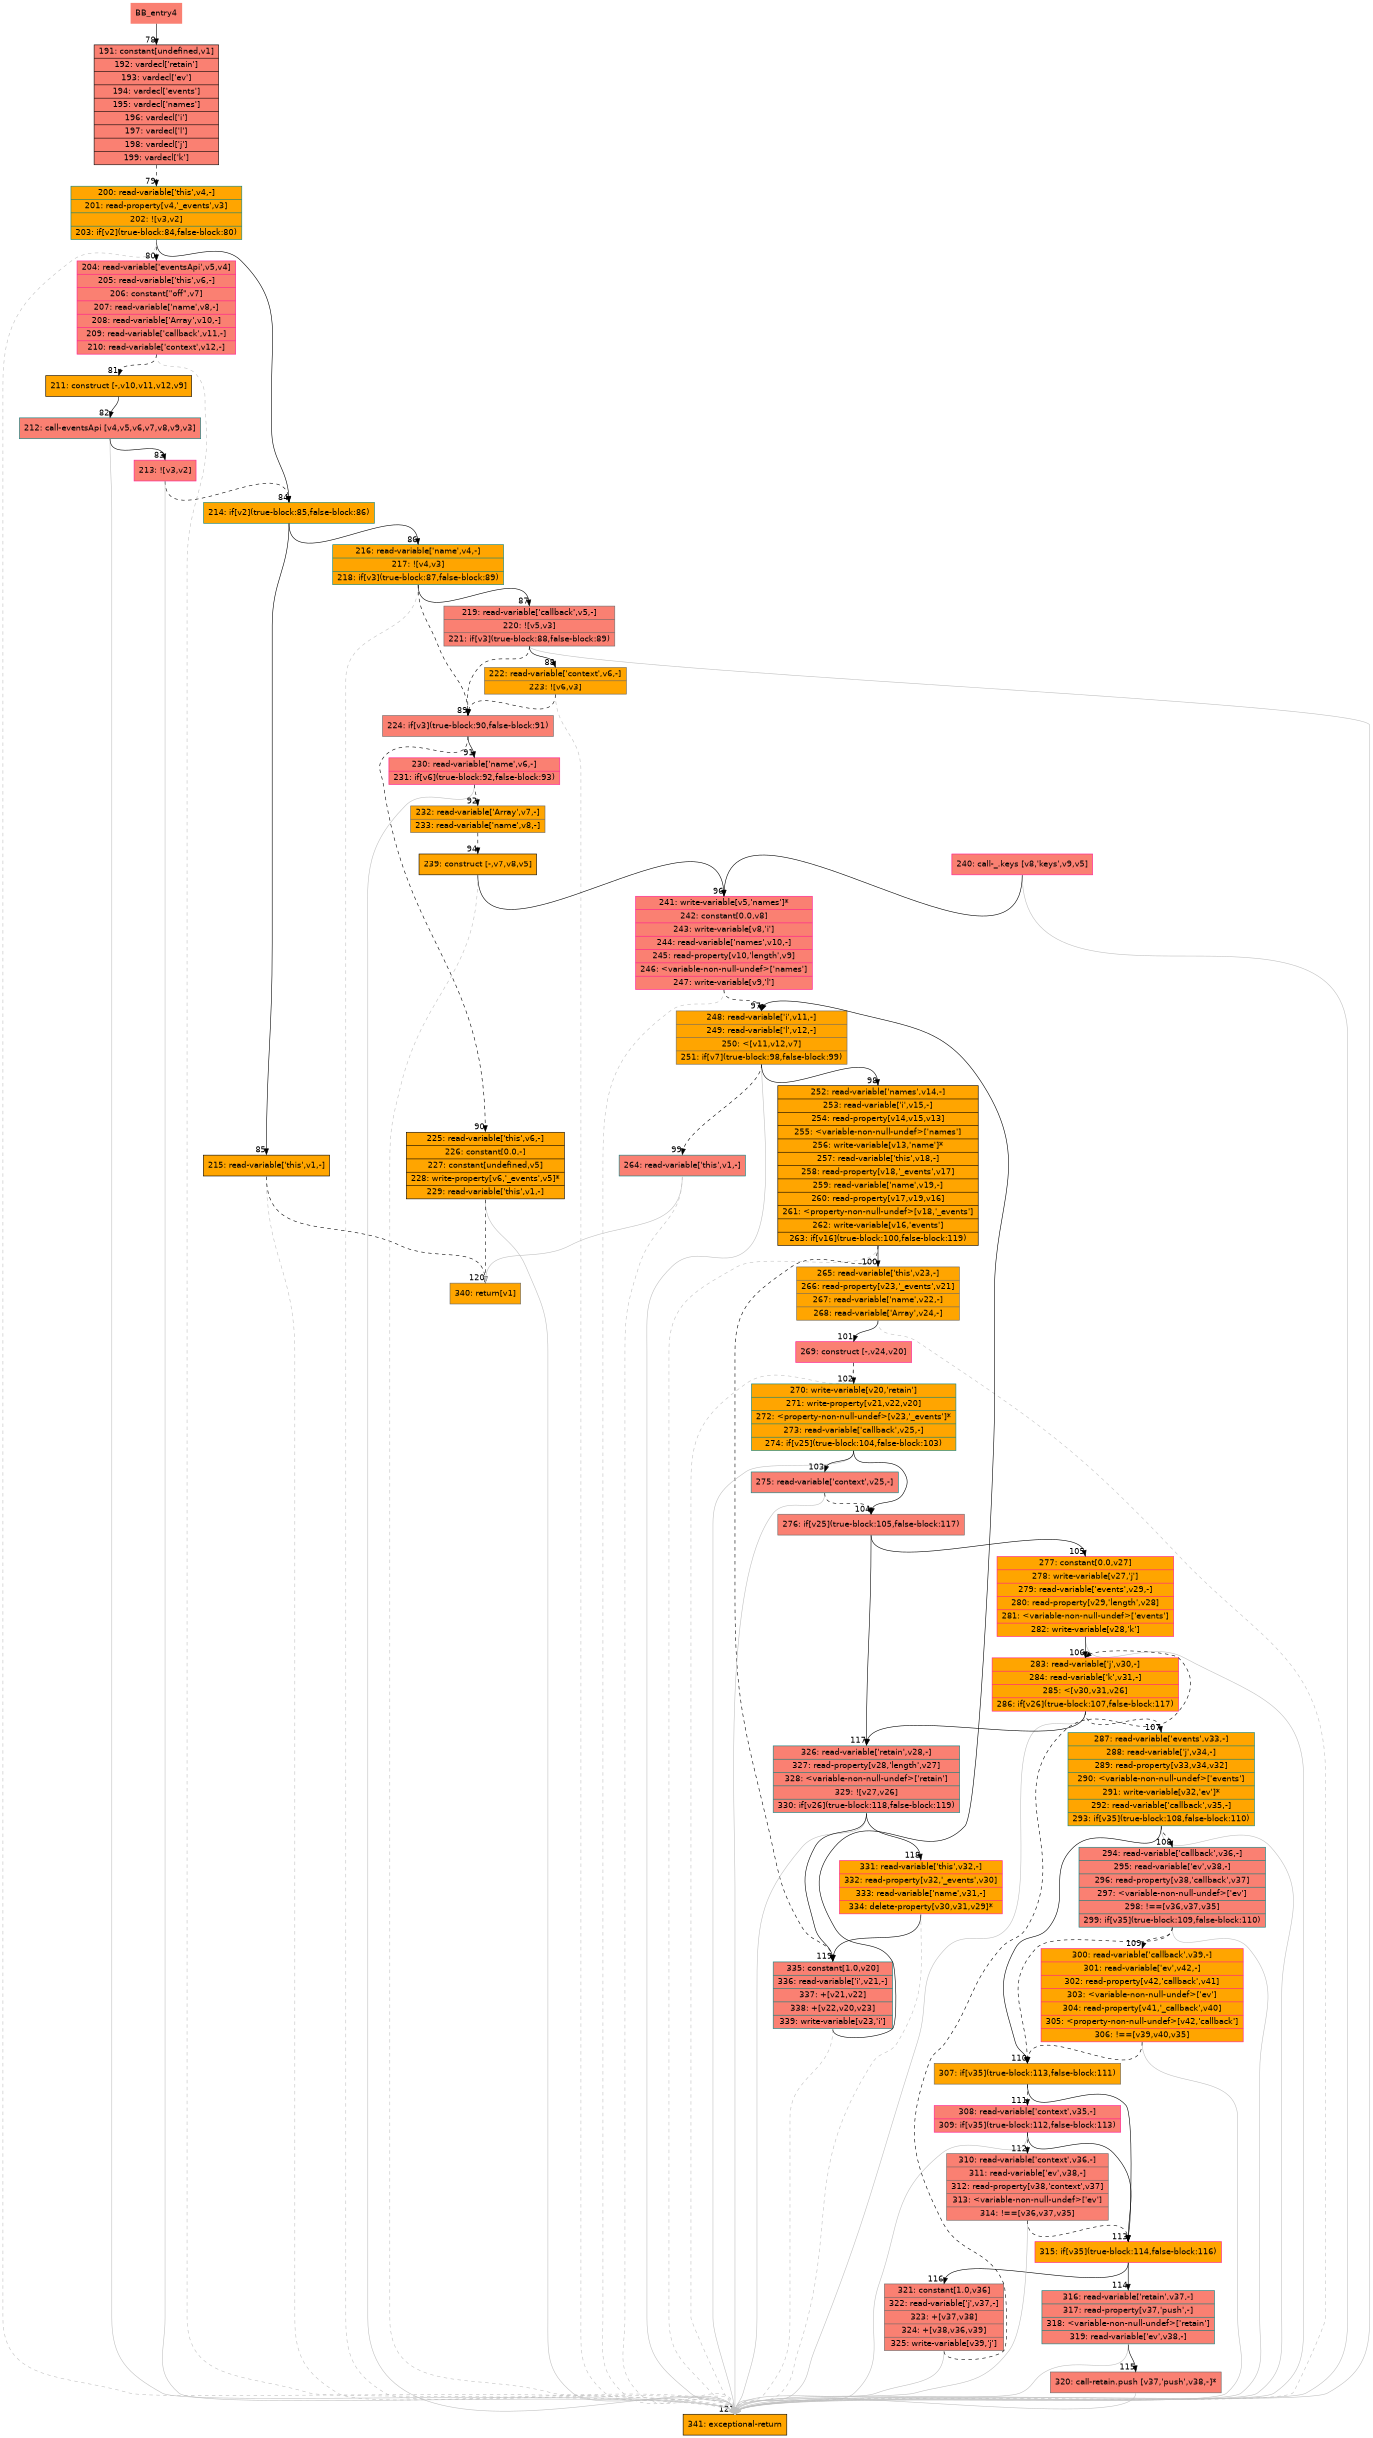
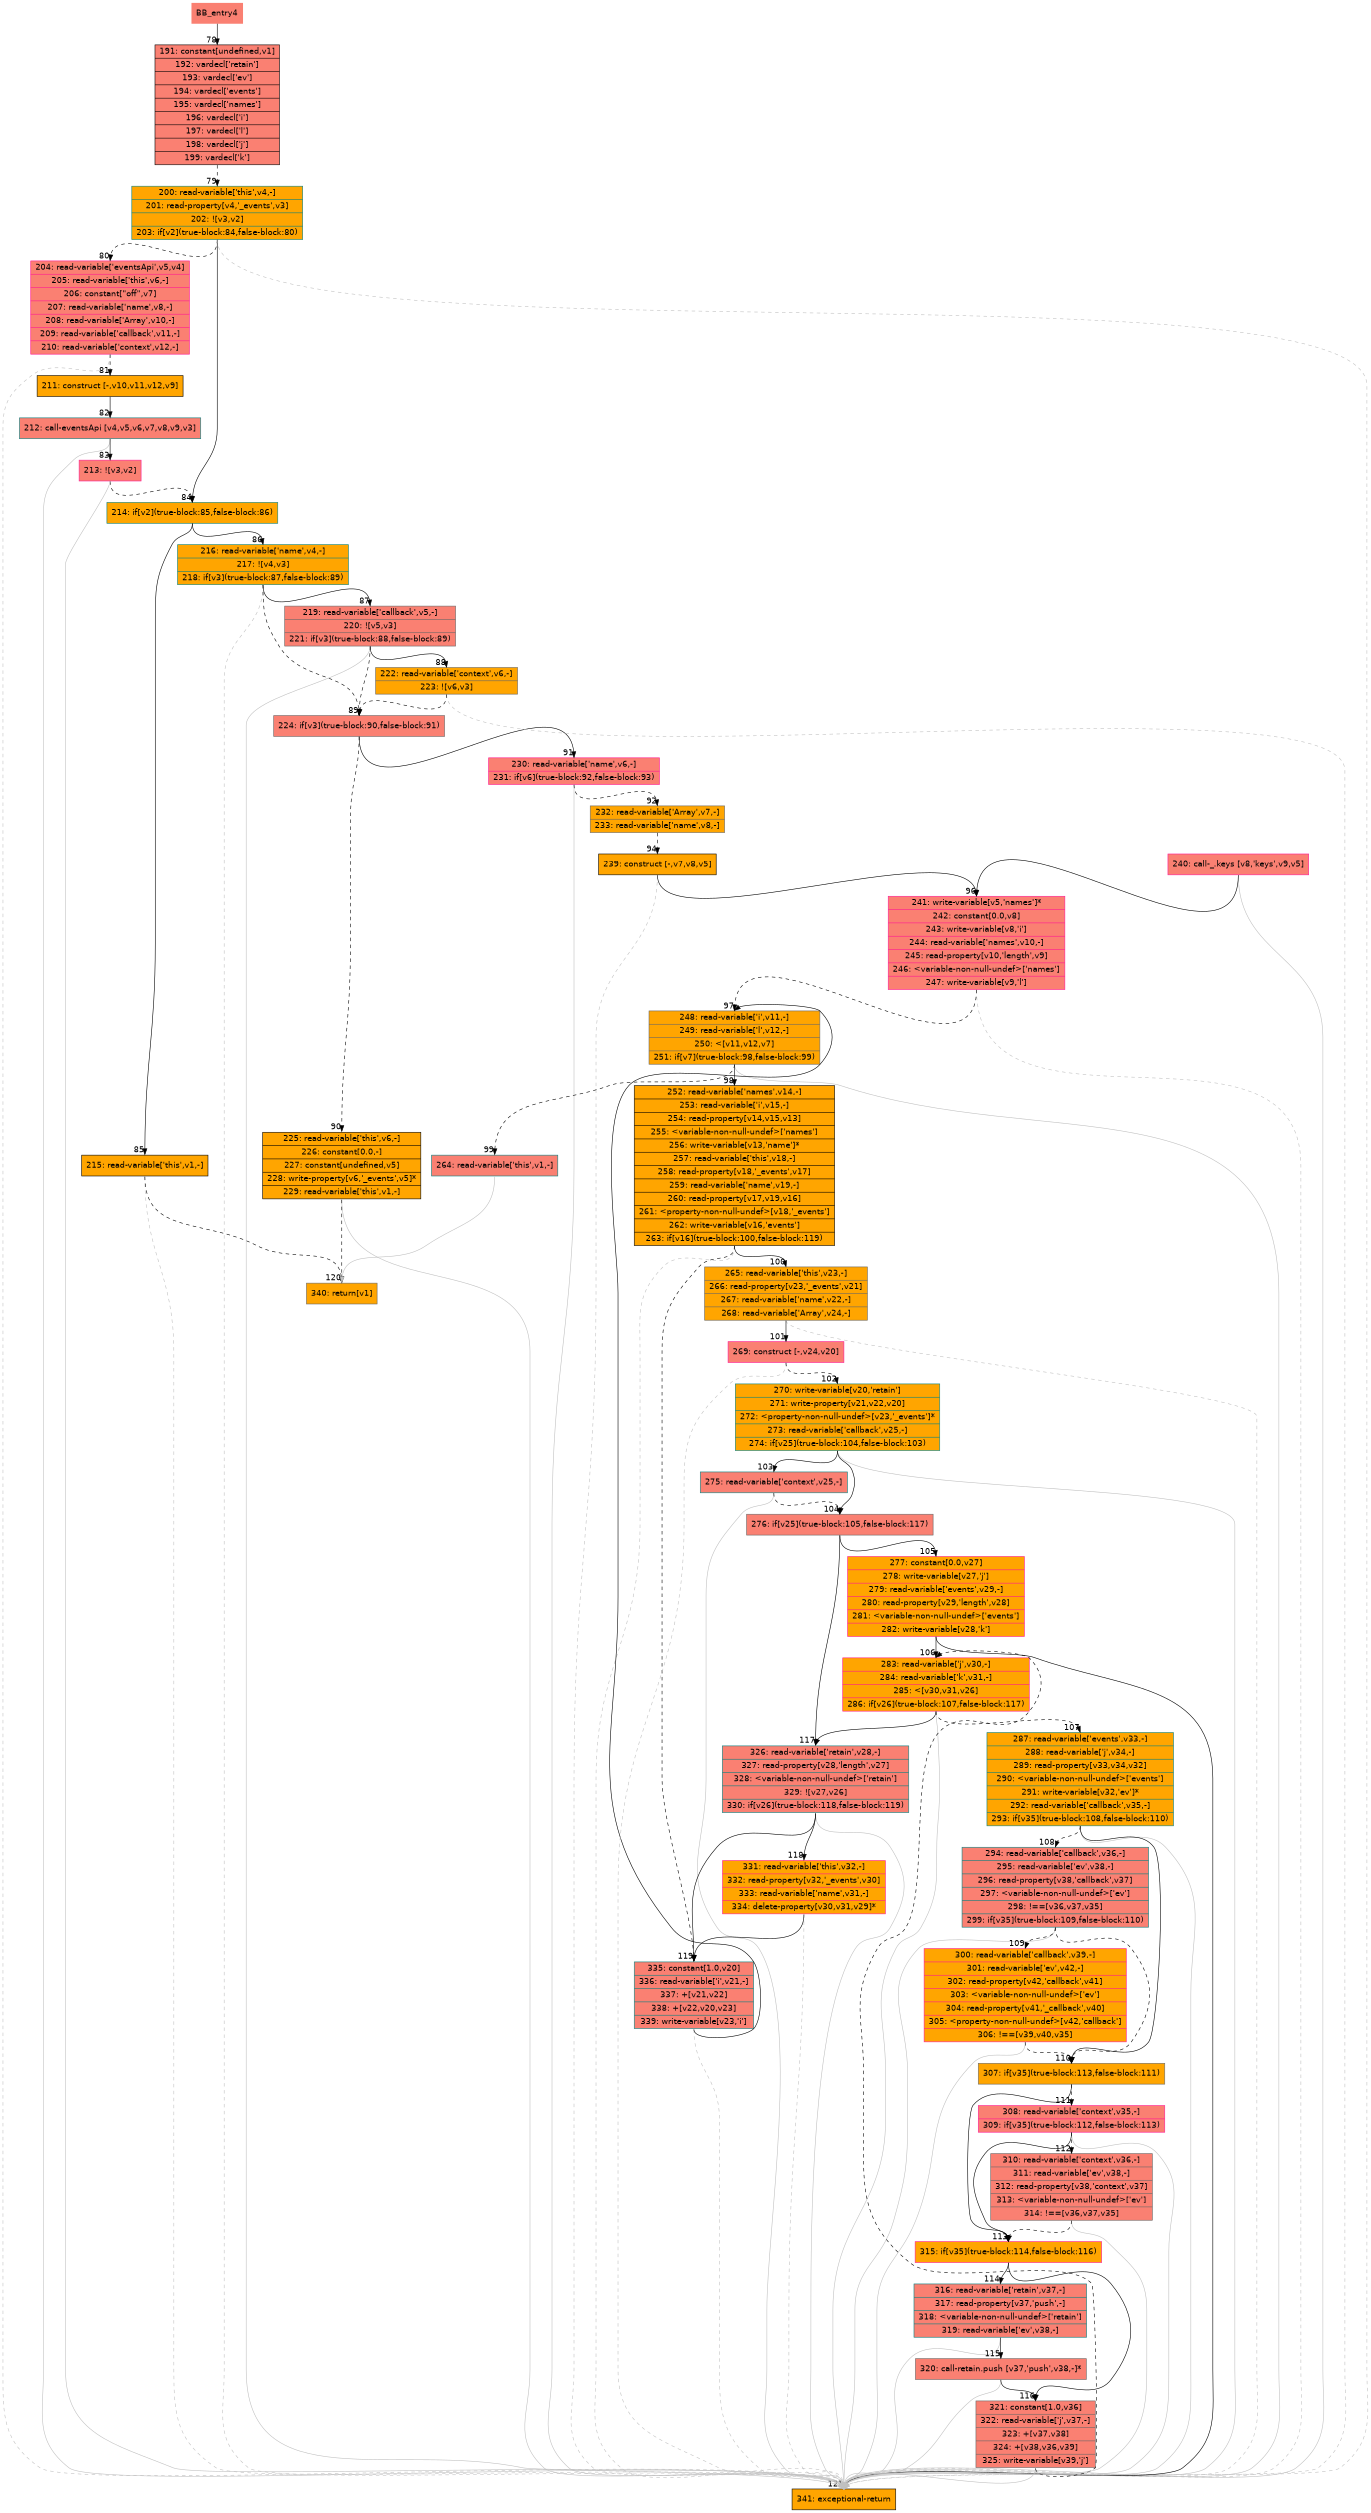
  digraph {
    fontname="DejaVu Sans"
    rankdir=TD
    node [color=teal fillcolor=salmon fontname="DejaVu Sans" shape=record style=filled]
    edge [fontname="DejaVu Sans" headport=n style=solid tailport=s]
    n1 [color=black label=BB_entry4 shape=none]
    n2 [color=black label="{191: constant[undefined,v1]|192: vardecl['retain']|193: vardecl['ev']|194: vardecl['events']|195: vardecl['names']|196: vardecl['i']|197: vardecl['l']|198: vardecl['j']|199: vardecl['k']}"]
    n3 [fillcolor=orange label="{200: read-variable['this',v4,-]|201: read-property[v4,'_events',v3]|202: ![v3,v2]|203: if[v2](true-block:84,false-block:80)}"]
    n4 [fillcolor=orange label="{214: if[v2](true-block:85,false-block:86)}"]
    n5 [color=deeppink label="{204: read-variable['eventsApi',v5,v4]|205: read-variable['this',v6,-]|206: constant[\"off\",v7]|207: read-variable['name',v8,-]|208: read-variable['Array',v10,-]|209: read-variable['callback',v11,-]|210: read-variable['context',v12,-]}"]
    n6 [color=black fillcolor=orange label="{341: exceptional-return}"]
    n7 [color=black fillcolor=orange label="{215: read-variable['this',v1,-]}"]
    n8 [fillcolor=orange label="{216: read-variable['name',v4,-]|217: ![v4,v3]|218: if[v3](true-block:87,false-block:89)}"]
    n9 [color=black fillcolor=orange label="{211: construct [-,v10,v11,v12,v9]}"]
    n10 [color=gray40 fillcolor=orange label="{340: return[v1]}"]
    n11 [color=gray40 label="{224: if[v3](true-block:90,false-block:91)}"]
    n12 [color=gray40 label="{219: read-variable['callback',v5,-]|220: ![v5,v3]|221: if[v3](true-block:88,false-block:89)}"]
    n13 [label="{212: call-eventsApi [v4,v5,v6,v7,v8,v9,v3]}"]
    n14 [color=deeppink label="{213: ![v3,v2]}"]
    n15 [color=black fillcolor=orange label="{225: read-variable['this',v6,-]|226: constant[0.0,-]|227: constant[undefined,v5]|228: write-property[v6,'_events',v5]*|229: read-variable['this',v1,-]}"]
    n16 [color=deeppink label="{230: read-variable['name',v6,-]|231: if[v6](true-block:92,false-block:93)}"]
    n17 [color=gray40 fillcolor=orange label="{222: read-variable['context',v6,-]|223: ![v6,v3]}"]
    n18 [color=gray40 fillcolor=orange label="{232: read-variable['Array',v7,-]|233: read-variable['name',v8,-]}"]
    n19 [color=black fillcolor=orange label="{239: construct [-,v7,v8,v5]}"]
    n20 [color=deeppink label="{241: write-variable[v5,'names']*|242: constant[0.0,v8]|243: write-variable[v8,'i']|244: read-variable['names',v10,-]|245: read-property[v10,'length',v9]|246: \<variable-non-null-undef\>['names']|247: write-variable[v9,'l']}"]
    n21 [color=deeppink label="{240: call-_.keys [v8,'keys',v9,v5]}"]
    n22 [color=gray40 fillcolor=orange label="{248: read-variable['i',v11,-]|249: read-variable['l',v12,-]|250: \<[v11,v12,v7]|251: if[v7](true-block:98,false-block:99)}"]
    n23 [color=black fillcolor=orange label="{252: read-variable['names',v14,-]|253: read-variable['i',v15,-]|254: read-property[v14,v15,v13]|255: \<variable-non-null-undef\>['names']|256: write-variable[v13,'name']*|257: read-variable['this',v18,-]|258: read-property[v18,'_events',v17]|259: read-variable['name',v19,-]|260: read-property[v17,v19,v16]|261: \<property-non-null-undef\>[v18,'_events']|262: write-variable[v16,'events']|263: if[v16](true-block:100,false-block:119)}"]
    n24 [label="{264: read-variable['this',v1,-]}"]
    n25 [color=gray40 fillcolor=orange label="{265: read-variable['this',v23,-]|266: read-property[v23,'_events',v21]|267: read-variable['name',v22,-]|268: read-variable['Array',v24,-]}"]
    n26 [label="{335: constant[1.0,v20]|336: read-variable['i',v21,-]|337: +[v21,v22]|338: +[v22,v20,v23]|339: write-variable[v23,'i']}"]
    n27 [color=deeppink label="{269: construct [-,v24,v20]}"]
    n28 [fillcolor=orange label="{270: write-variable[v20,'retain']|271: write-property[v21,v22,v20]|272: \<property-non-null-undef\>[v23,'_events']*|273: read-variable['callback',v25,-]|274: if[v25](true-block:104,false-block:103)}"]
    n29 [color=gray40 label="{276: if[v25](true-block:105,false-block:117)}"]
    n30 [label="{275: read-variable['context',v25,-]}"]
    n31 [color=deeppink fillcolor=orange label="{277: constant[0.0,v27]|278: write-variable[v27,'j']|279: read-variable['events',v29,-]|280: read-property[v29,'length',v28]|281: \<variable-non-null-undef\>['events']|282: write-variable[v28,'k']}"]
    n32 [label="{326: read-variable['retain',v28,-]|327: read-property[v28,'length',v27]|328: \<variable-non-null-undef\>['retain']|329: ![v27,v26]|330: if[v26](true-block:118,false-block:119)}"]
    n33 [color=deeppink fillcolor=orange label="{283: read-variable['j',v30,-]|284: read-variable['k',v31,-]|285: \<[v30,v31,v26]|286: if[v26](true-block:107,false-block:117)}"]
    n34 [color=deeppink fillcolor=orange label="{331: read-variable['this',v32,-]|332: read-property[v32,'_events',v30]|333: read-variable['name',v31,-]|334: delete-property[v30,v31,v29]*}"]
    n35 [fillcolor=orange label="{287: read-variable['events',v33,-]|288: read-variable['j',v34,-]|289: read-property[v33,v34,v32]|290: \<variable-non-null-undef\>['events']|291: write-variable[v32,'ev']*|292: read-variable['callback',v35,-]|293: if[v35](true-block:108,false-block:110)}"]
    n36 [color=gray40 fillcolor=orange label="{307: if[v35](true-block:113,false-block:111)}"]
    n37 [label="{294: read-variable['callback',v36,-]|295: read-variable['ev',v38,-]|296: read-property[v38,'callback',v37]|297: \<variable-non-null-undef\>['ev']|298: !==[v36,v37,v35]|299: if[v35](true-block:109,false-block:110)}"]
    n38 [color=deeppink fillcolor=orange label="{315: if[v35](true-block:114,false-block:116)}"]
    n39 [color=deeppink label="{308: read-variable['context',v35,-]|309: if[v35](true-block:112,false-block:113)}"]
    n40 [color=deeppink fillcolor=orange label="{300: read-variable['callback',v39,-]|301: read-variable['ev',v42,-]|302: read-property[v42,'callback',v41]|303: \<variable-non-null-undef\>['ev']|304: read-property[v41,'_callback',v40]|305: \<property-non-null-undef\>[v42,'callback']|306: !==[v39,v40,v35]}"]
    n41 [label="{316: read-variable['retain',v37,-]|317: read-property[v37,'push',-]|318: \<variable-non-null-undef\>['retain']|319: read-variable['ev',v38,-]}"]
    n42 [color=gray40 label="{321: constant[1.0,v36]|322: read-variable['j',v37,-]|323: +[v37,v38]|324: +[v38,v36,v39]|325: write-variable[v39,'j']}"]
    n43 [color=gray40 label="{310: read-variable['context',v36,-]|311: read-variable['ev',v38,-]|312: read-property[v38,'context',v37]|313: \<variable-non-null-undef\>['ev']|314: !==[v36,v37,v35]}"]
    n44 [color=gray40 label="{320: call-retain.push [v37,'push',v38,-]*}"]
    n1 -> n2 [headlabel="    78"]
    n2 -> n3 [headlabel="      79" style=dashed]
    n3 -> n4 [headlabel="      84"]
    n3 -> n5 [headlabel="      80" style=dashed]
    n3 -> n6 [color=gray headlabel="      121" style=dashed]
    n4 -> n7 [headlabel="      85"]
    n4 -> n8 [headlabel="      86"]
    n5 -> n6 [color=gray style=dashed]
    n5 -> n9 [headlabel="      81" style=dashed]
    n7 -> n6 [color=gray style=dashed]
    n7 -> n10 [headlabel="      120" style=dashed]
    n8 -> n6 [color=gray style=dashed]
    n8 -> n11 [headlabel="      89" style=dashed]
    n8 -> n12 [headlabel="      87"]
    n9 -> n13 [headlabel="      82"]
    n11 -> n15 [headlabel="      90" style=dashed]
    n11 -> n16 [headlabel="      91"]
    n12 -> n6 [color=gray]
    n12 -> n11 [style=dashed]
    n12 -> n17 [headlabel="      88"]
    n13 -> n6 [color=gray]
    n13 -> n14 [headlabel="      83"]
    n14 -> n4 [style=dashed]
    n14 -> n6 [color=gray]
    n15 -> n6 [color=gray]
    n15 -> n10 [style=dashed]
    n16 -> n6 [color=gray]
    n16 -> n18 [headlabel="      92" style=dashed]
    n17 -> n6 [color=gray style=dashed]
    n17 -> n11 [style=dashed]
    n18 -> n19 [headlabel="      94" style=dashed]
    n19 -> n6 [color=gray style=dashed]
    n19 -> n20 [headlabel="      96"]
    n20 -> n6 [color=gray style=dashed]
    n20 -> n22 [headlabel="      97" style=dashed]
    n21 -> n6 [color=gray]
    n21 -> n20
    n22 -> n6 [color=gray]
    n22 -> n23 [headlabel="      98"]
    n22 -> n24 [headlabel="      99" style=dashed]
    n23 -> n6 [color=gray style=dashed]
    n23 -> n25 [headlabel="      100"]
    n23 -> n26 [headlabel="      119" style=dashed]
-   n24 -> n6 [color=gray style=dashed]
    n24 -> n10 [color=gray]
    n25 -> n6 [color=gray style=dashed]
    n25 -> n27 [headlabel="      101"]
    n26 -> n6 [color=gray style=dashed]
    n26 -> n22
    n27 -> n6 [color=gray style=dashed]
    n27 -> n28 [headlabel="      102" style=dashed]
    n28 -> n6 [color=gray]
    n28 -> n29 [headlabel="      104"]
    n28 -> n30 [headlabel="      103"]
    n29 -> n31 [headlabel="      105"]
    n29 -> n32 [headlabel="      117"]
    n30 -> n6 [color=gray]
    n30 -> n29 [style=dashed]
-   n31 -> n6 [color=gray]
+   n31 -> n6 [color=black]
    n31 -> n33 [headlabel="      106"]
    n32 -> n6 [color=gray]
    n32 -> n26
    n32 -> n34 [headlabel="      118"]
    n33 -> n6 [color=gray]
    n33 -> n32
    n33 -> n35 [headlabel="      107" style=dashed]
    n34 -> n6 [color=gray style=dashed]
    n34 -> n26
    n35 -> n6 [color=gray]
    n35 -> n36 [headlabel="      110"]
    n35 -> n37 [headlabel="      108" style=dashed]
    n36 -> n38 [headlabel="      113"]
    n36 -> n39 [headlabel="      111" style=dashed]
    n37 -> n6 [color=gray]
    n37 -> n36 [style=dashed]
    n37 -> n40 [headlabel="      109" style=dashed]
    n38 -> n41 [headlabel="      114"]
    n38 -> n42 [headlabel="      116"]
    n39 -> n6 [color=gray]
    n39 -> n38
    n39 -> n43 [headlabel="      112" style=dashed]
    n40 -> n6 [color=gray]
    n40 -> n36 [style=dashed]
    n41 -> n6 [color=gray]
    n41 -> n44 [headlabel="      115"]
    n42 -> n6 [color=gray]
    n42 -> n33 [style=dashed]
    n43 -> n6 [color=gray]
    n43 -> n38 [style=dashed]
    n44 -> n6 [color=gray]
+   n44 -> n42
  }
